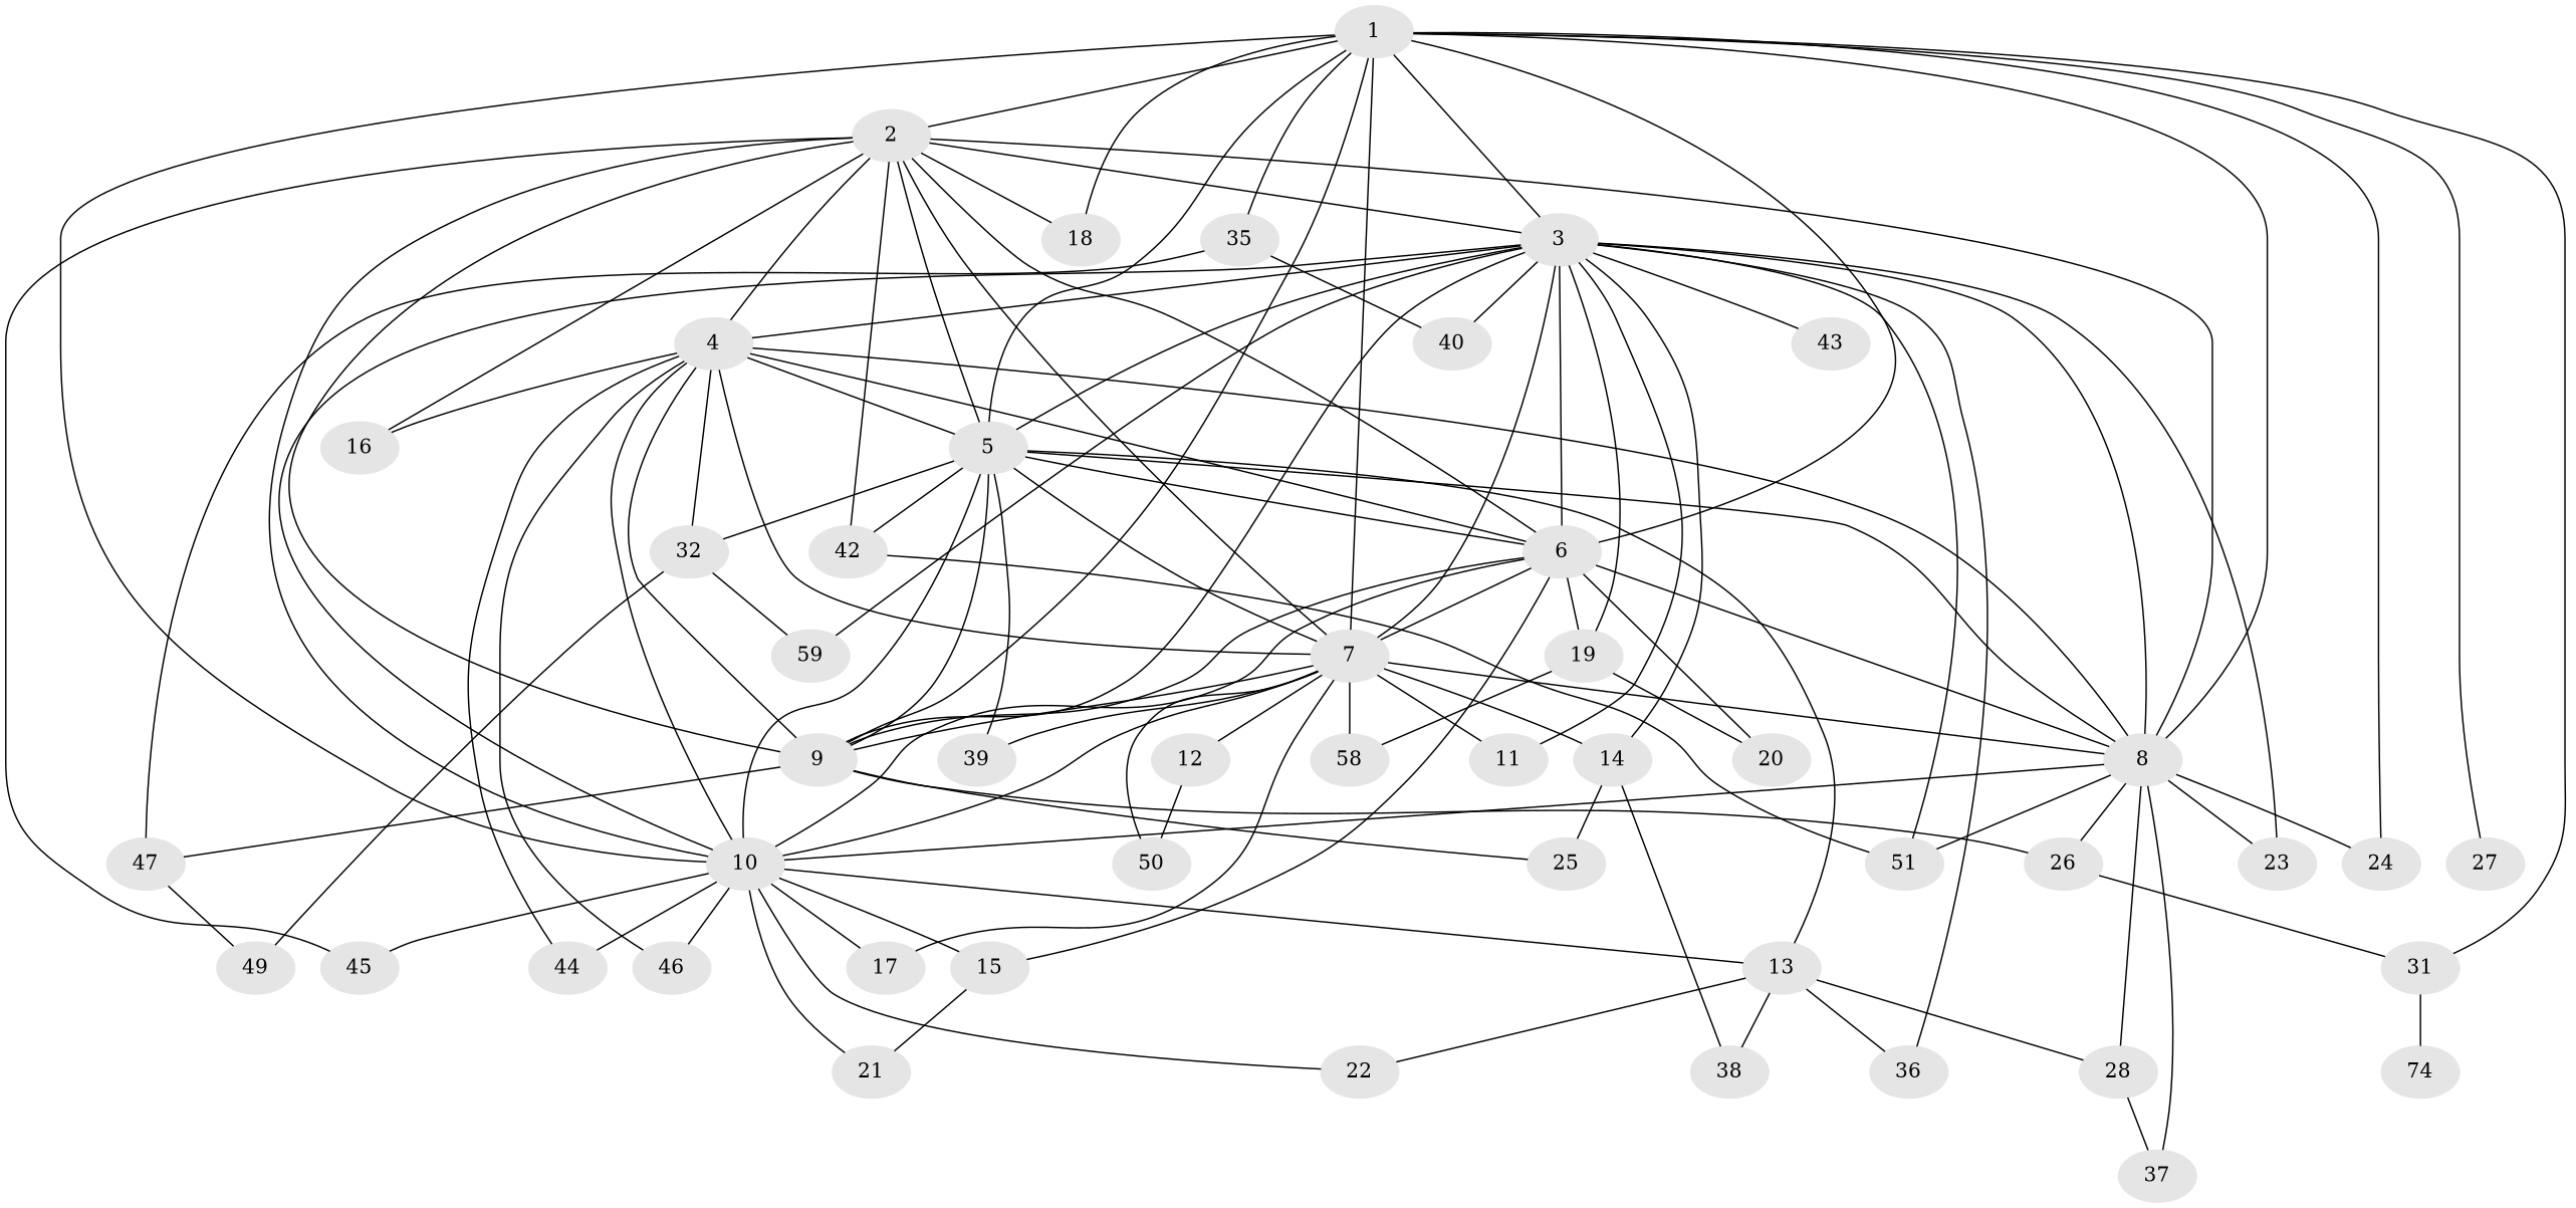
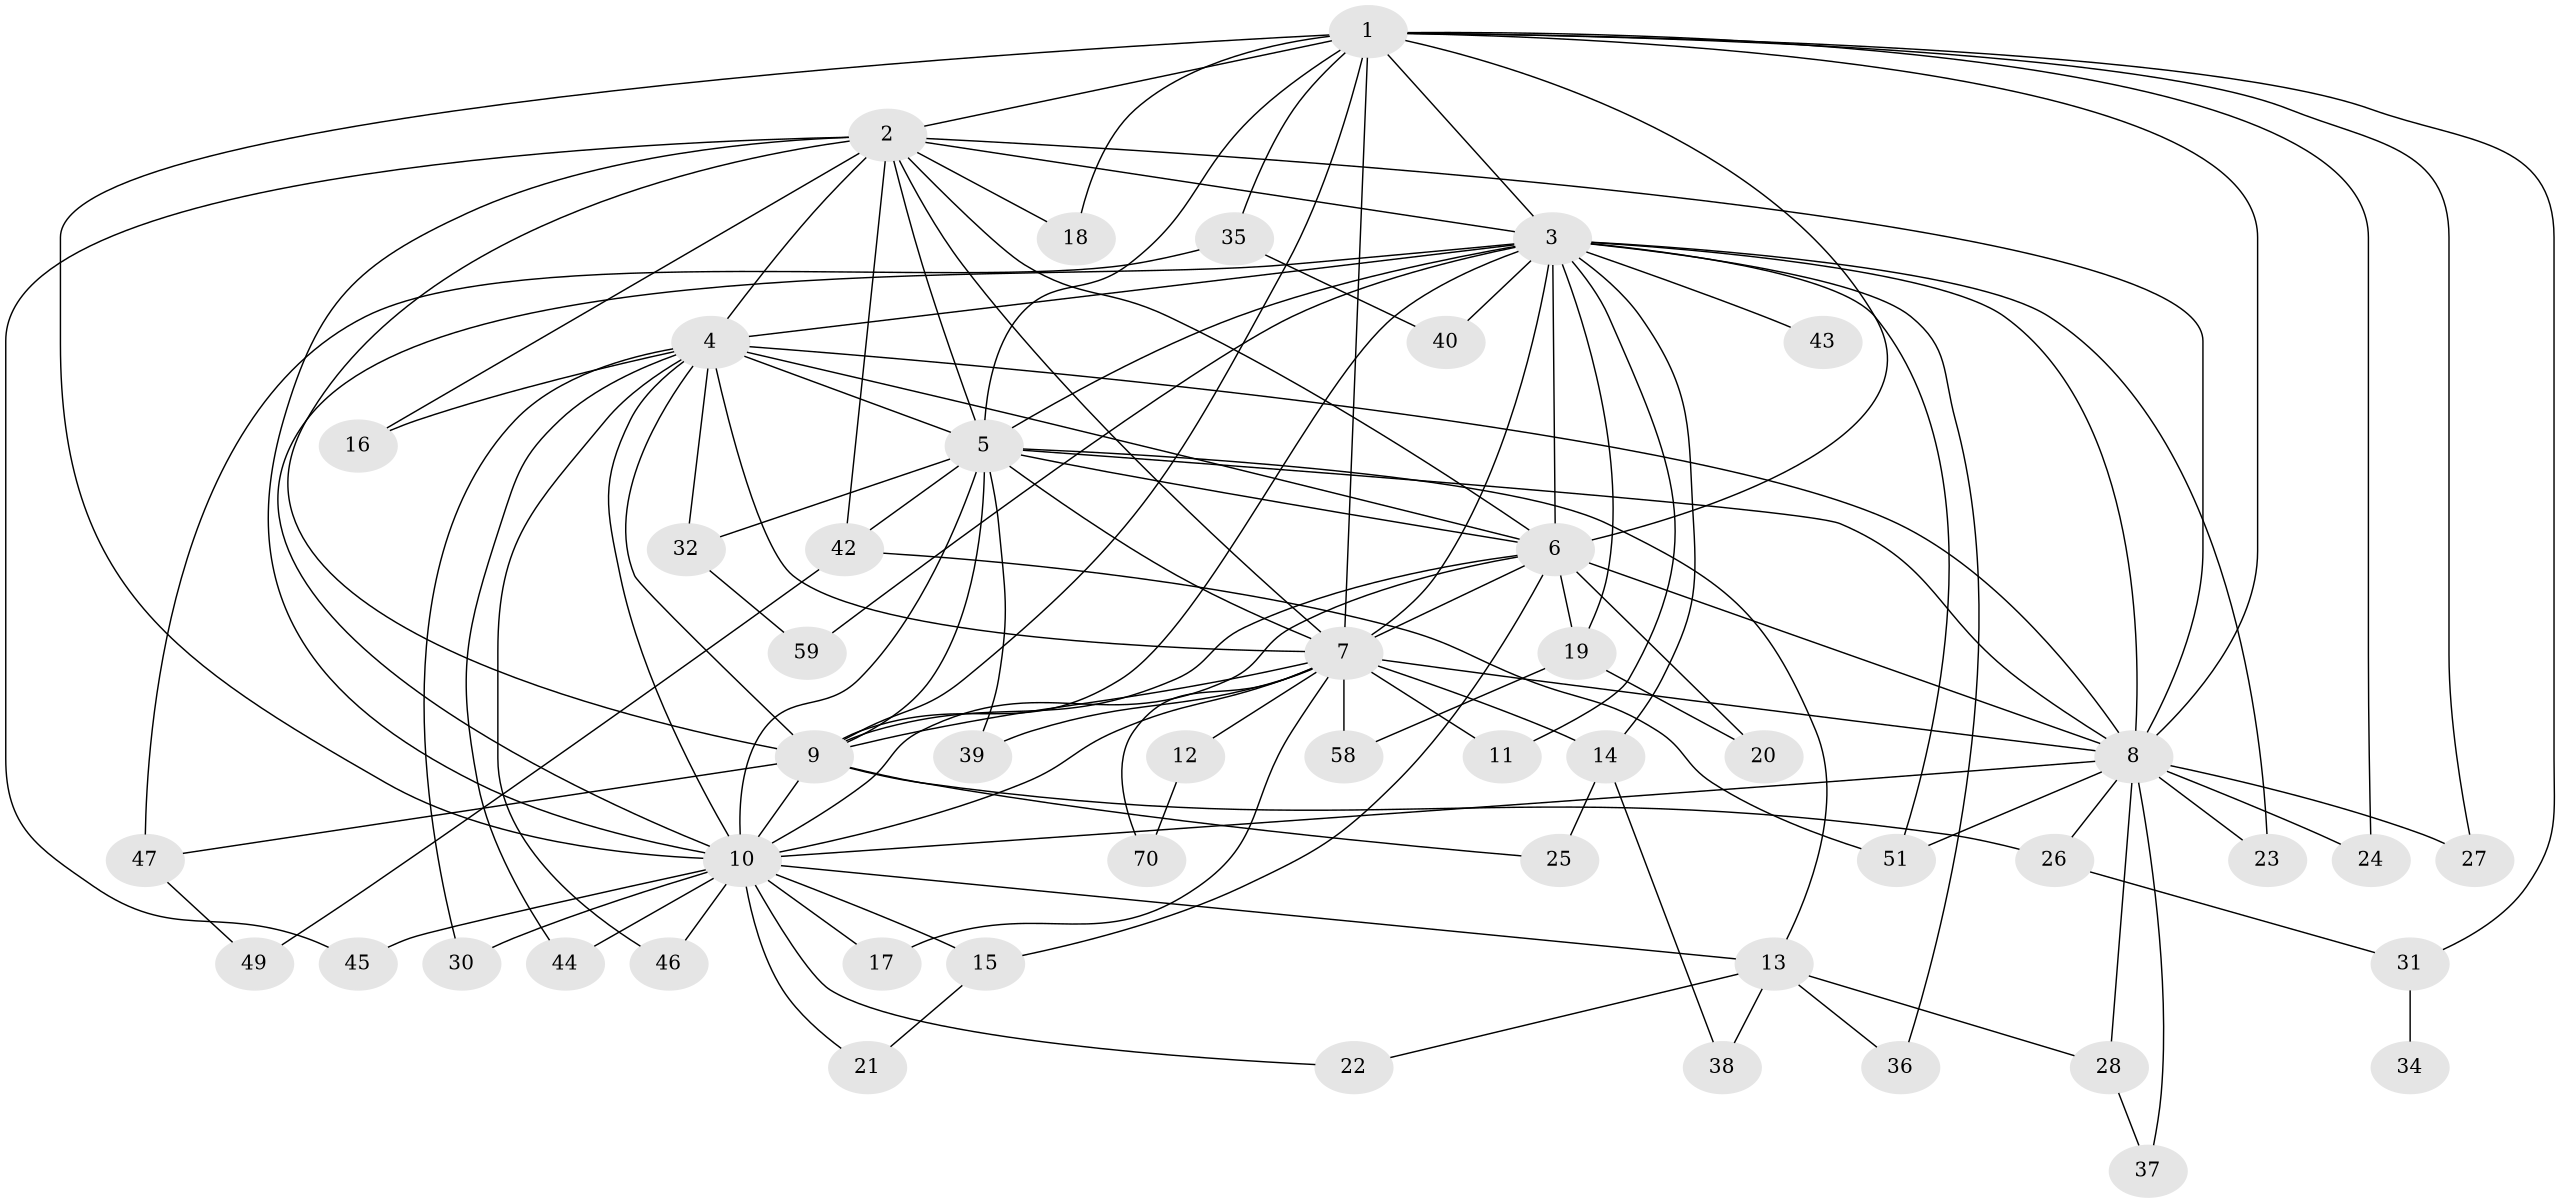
  graph {
    node [color=gray90 style=filled]
    1
    2
    3
    5
    6
    7
    8
    9
    10
    18
    24
    27
    31
    35
    4
    16
    42
    45
    11
    14
    19
    23
    36
    40
    43
    51
    n27 [label=59]
+   30
    32
    44
    46
    13
    39
    15
    20
    12
    17
    n38 [label=58]
-   50
+   50 [label=70]
    26
    28
    37
    25
    47
    21
    22
-   34 [label=74]
+   34
    49
    38
    1 -- 2
    1 -- 3
    1 -- 5
    1 -- 6
    1 -- 7
    1 -- 8
    1 -- 9
    1 -- 10
    1 -- 18
    1 -- 24
    1 -- 27
    1 -- 31
    1 -- 35
    2 -- 3
    2 -- 5
    2 -- 6
    2 -- 7
    2 -- 8
    2 -- 9
    2 -- 10
    2 -- 18
    2 -- 4
    2 -- 16
    2 -- 42
    2 -- 45
    3 -- 5
    3 -- 6
    3 -- 7
    3 -- 8
    3 -- 9
    3 -- 10
    3 -- 4
    3 -- 11
    3 -- 14
    3 -- 19
    3 -- 23
    3 -- 36
    3 -- 40
    3 -- 43
    3 -- 51
    3 -- n27
    5 -- 6
    5 -- 7
    5 -- 8
    5 -- 9
    5 -- 10
    5 -- 42
    5 -- 32
    5 -- 13
    5 -- 39
    6 -- 7
    6 -- 8
    6 -- 9
    6 -- 10
    6 -- 19
    6 -- 15
    6 -- 20
    7 -- 8
    7 -- 9
    7 -- 10
    7 -- 11
    7 -- 14
    7 -- 39
    7 -- 12
    7 -- 17
    7 -- n38
    7 -- 50
    8 -- 10
    8 -- 24
+   8 -- 27
    8 -- 23
    8 -- 51
    8 -- 26
    8 -- 28
    8 -- 37
+   9 -- 10
    9 -- 26
    9 -- 25
    9 -- 47
    10 -- 45
+   10 -- 30
    10 -- 44
    10 -- 46
    10 -- 13
    10 -- 15
    10 -- 17
    10 -- 21
    10 -- 22
    31 -- 34
    35 -- 40
    35 -- 47
    4 -- 5
    4 -- 6
    4 -- 7
    4 -- 8
    4 -- 9
    4 -- 10
    4 -- 16
+   4 -- 30
    4 -- 32
    4 -- 44
    4 -- 46
    42 -- 51
-   32 -- 49
+   42 -- 49
    14 -- 25
    14 -- 38
    19 -- 20
    19 -- n38
    32 -- n27
    13 -- 36
    13 -- 28
    13 -- 22
    13 -- 38
    15 -- 21
    12 -- 50
    26 -- 31
    28 -- 37
    47 -- 49
  }
